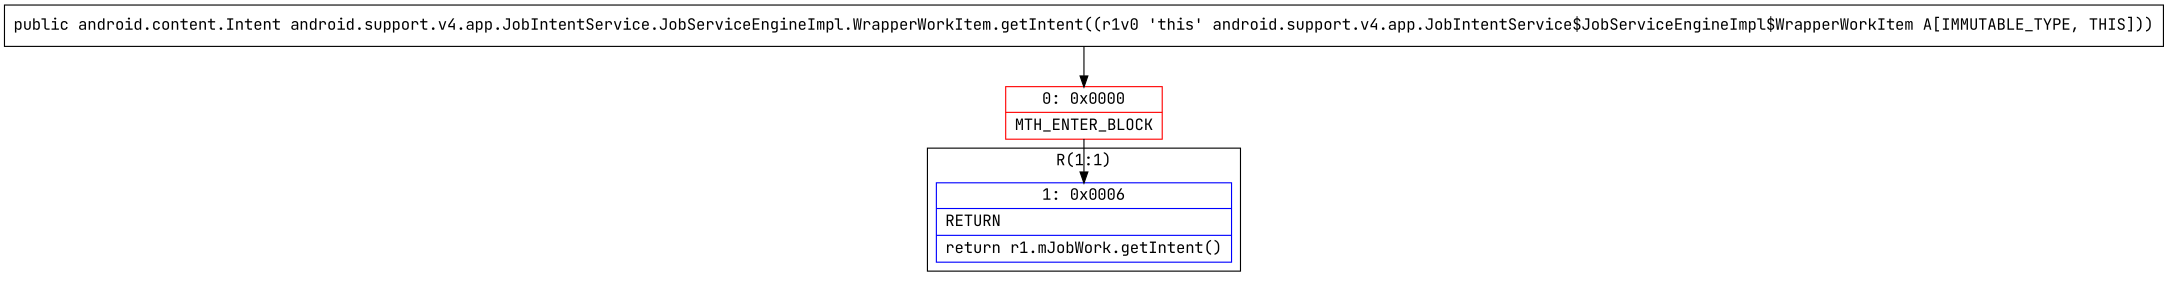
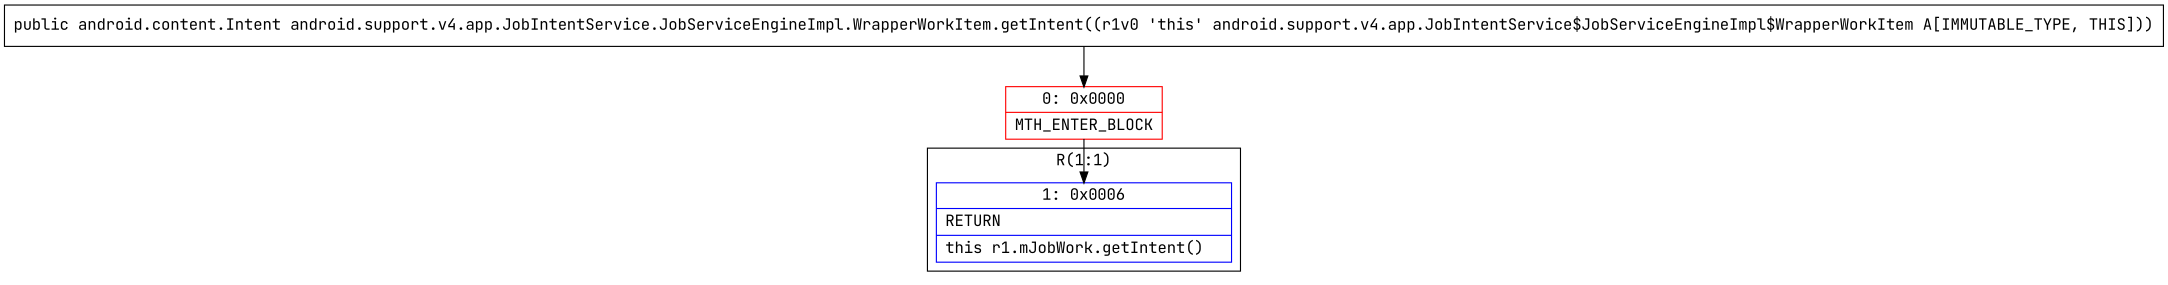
  digraph {
    fontname="JetBrains Mono"
    node [shape=record fontname="JetBrains Mono"]
    edge [fontname="JetBrains Mono"]
-   n1 [color=blue label="{1\:\ 0x0006|RETURN\l|return r1.mJobWork.getIntent()\l}"]
+   n1 [color=blue label="{1\:\ 0x0006|RETURN\l|this r1.mJobWork.getIntent()\l}"]
    n2 [color=red label="{0\:\ 0x0000|MTH_ENTER_BLOCK\l}"]
    n3 [label="{public android.content.Intent android.support.v4.app.JobIntentService.JobServiceEngineImpl.WrapperWorkItem.getIntent((r1v0 'this' android.support.v4.app.JobIntentService$JobServiceEngineImpl$WrapperWorkItem A[IMMUTABLE_TYPE, THIS])) }"]
    subgraph cluster_1 {
      label="R(1:1)"
      n1
    }
    n2 -> n1
    n3 -> n2
  }
